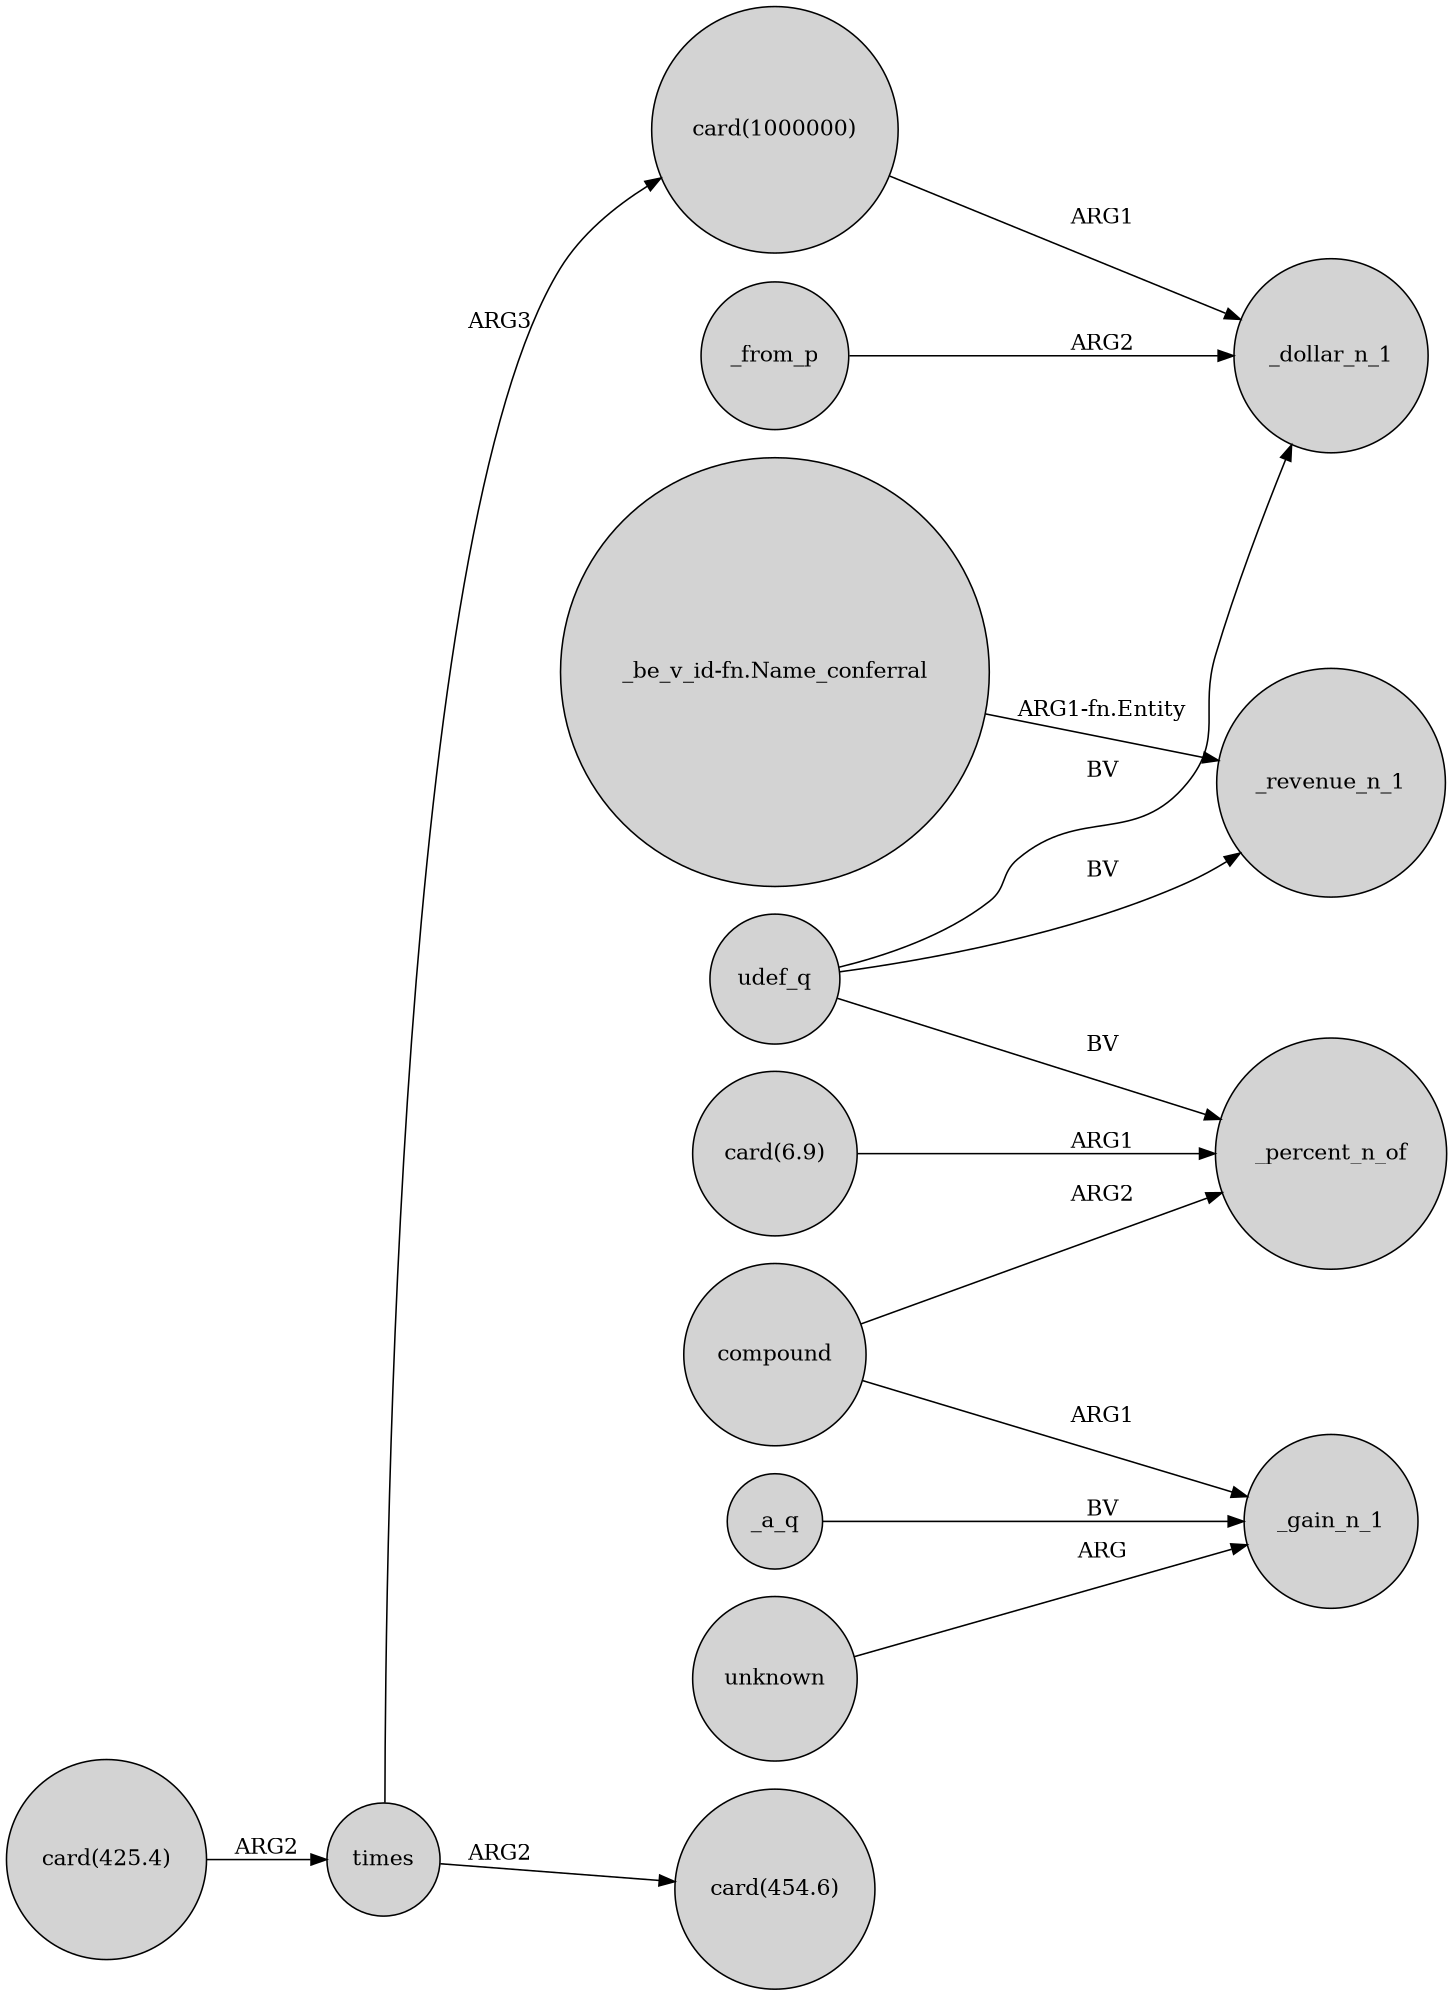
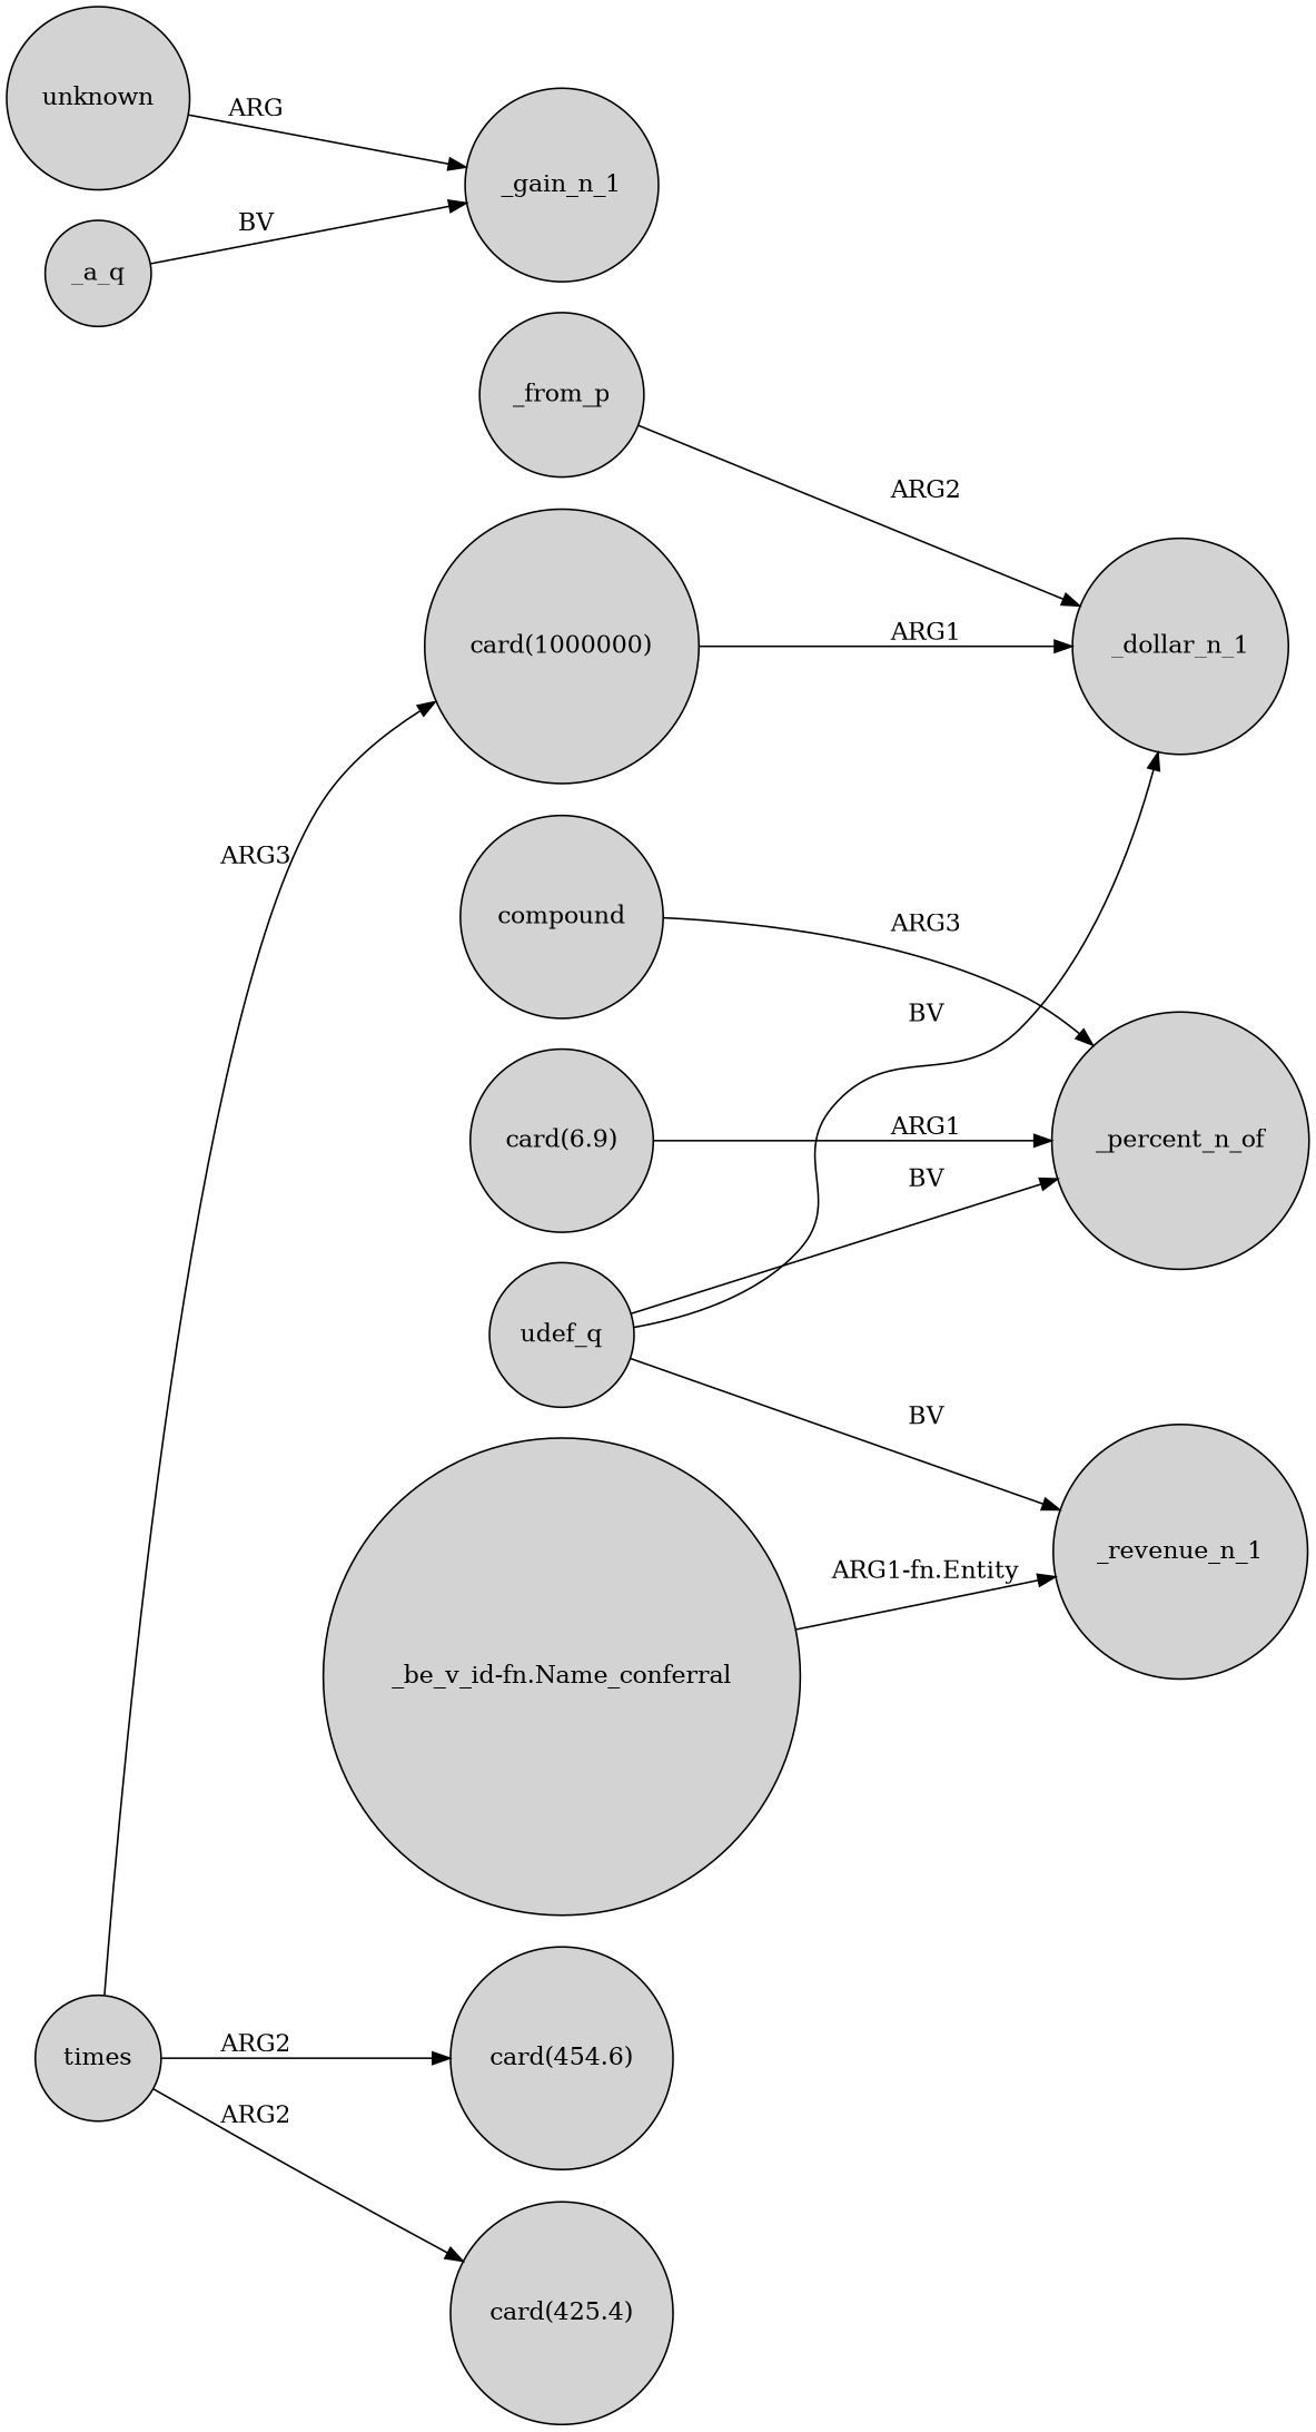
  digraph {
    rankdir=LR
    node [shape=circle style=filled]
    times
    "card(1000000)"
    "card(454.6)"
    "card(425.4)"
    _dollar_n_1
    udef_q
    _percent_n_of
    _revenue_n_1
    "_be_v_id-fn.Name_conferral"
    unknown
    _gain_n_1
    compound
    "card(6.9)"
    _a_q
    _from_p
    times -> "card(1000000)" [label=ARG3]
    times -> "card(454.6)" [label=ARG2]
-   "card(425.4)" -> times [label=ARG2]
+   times -> "card(425.4)" [label=ARG2]
    "card(1000000)" -> _dollar_n_1 [label=ARG1]
    udef_q -> _dollar_n_1 [label=BV]
    udef_q -> _percent_n_of [label=BV]
    udef_q -> _revenue_n_1 [label=BV]
    "_be_v_id-fn.Name_conferral" -> _revenue_n_1 [label="ARG1-fn.Entity"]
    unknown -> _gain_n_1 [label=ARG]
-   compound -> _percent_n_of [label=ARG2]
-   compound -> _gain_n_1 [label=ARG1]
+   compound -> _percent_n_of [label=ARG3]
    "card(6.9)" -> _percent_n_of [label=ARG1]
    _a_q -> _gain_n_1 [label=BV]
    _from_p -> _dollar_n_1 [label=ARG2]
  }
